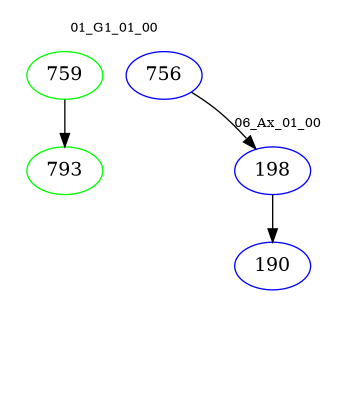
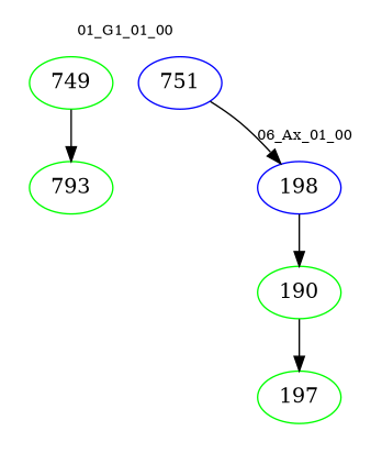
  digraph {
    node [color=green]
    edge [color=black]
    n1 [color=blue label=198]
-   n2 [color=blue label=190]
-   n4 [color=blue label=756]
-   n5 [label=759]
+   n2 [label=190]
+   n3 [label=197]
+   n4 [color=blue label=751]
+   n5 [label=749]
    n6 [label=793]
    subgraph cluster_1 {
      color=white
      fontsize=10
      label="06_Ax_01_00"
      n1
      n2
+     n3
    }
    subgraph cluster_2 {
      color=white
      fontsize=10
      label="01_G1_01_00"
      n4
      n5
      n6
    }
    n1 -> n2
+   n2 -> n3
    n4 -> n1
    n5 -> n6
  }
